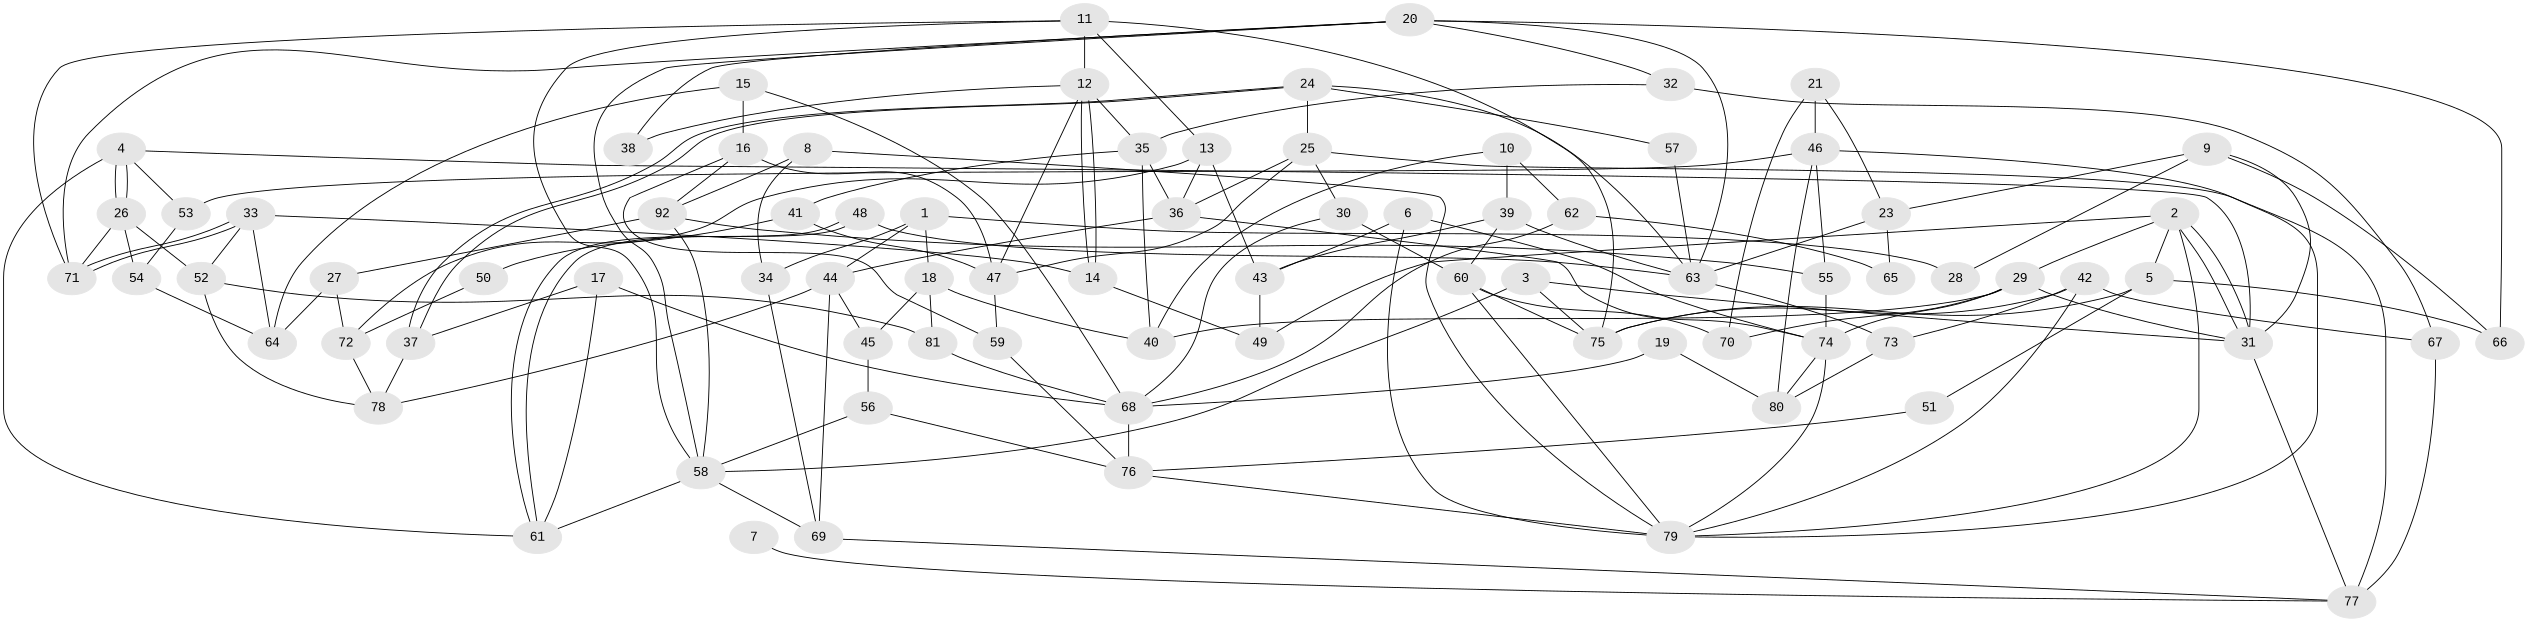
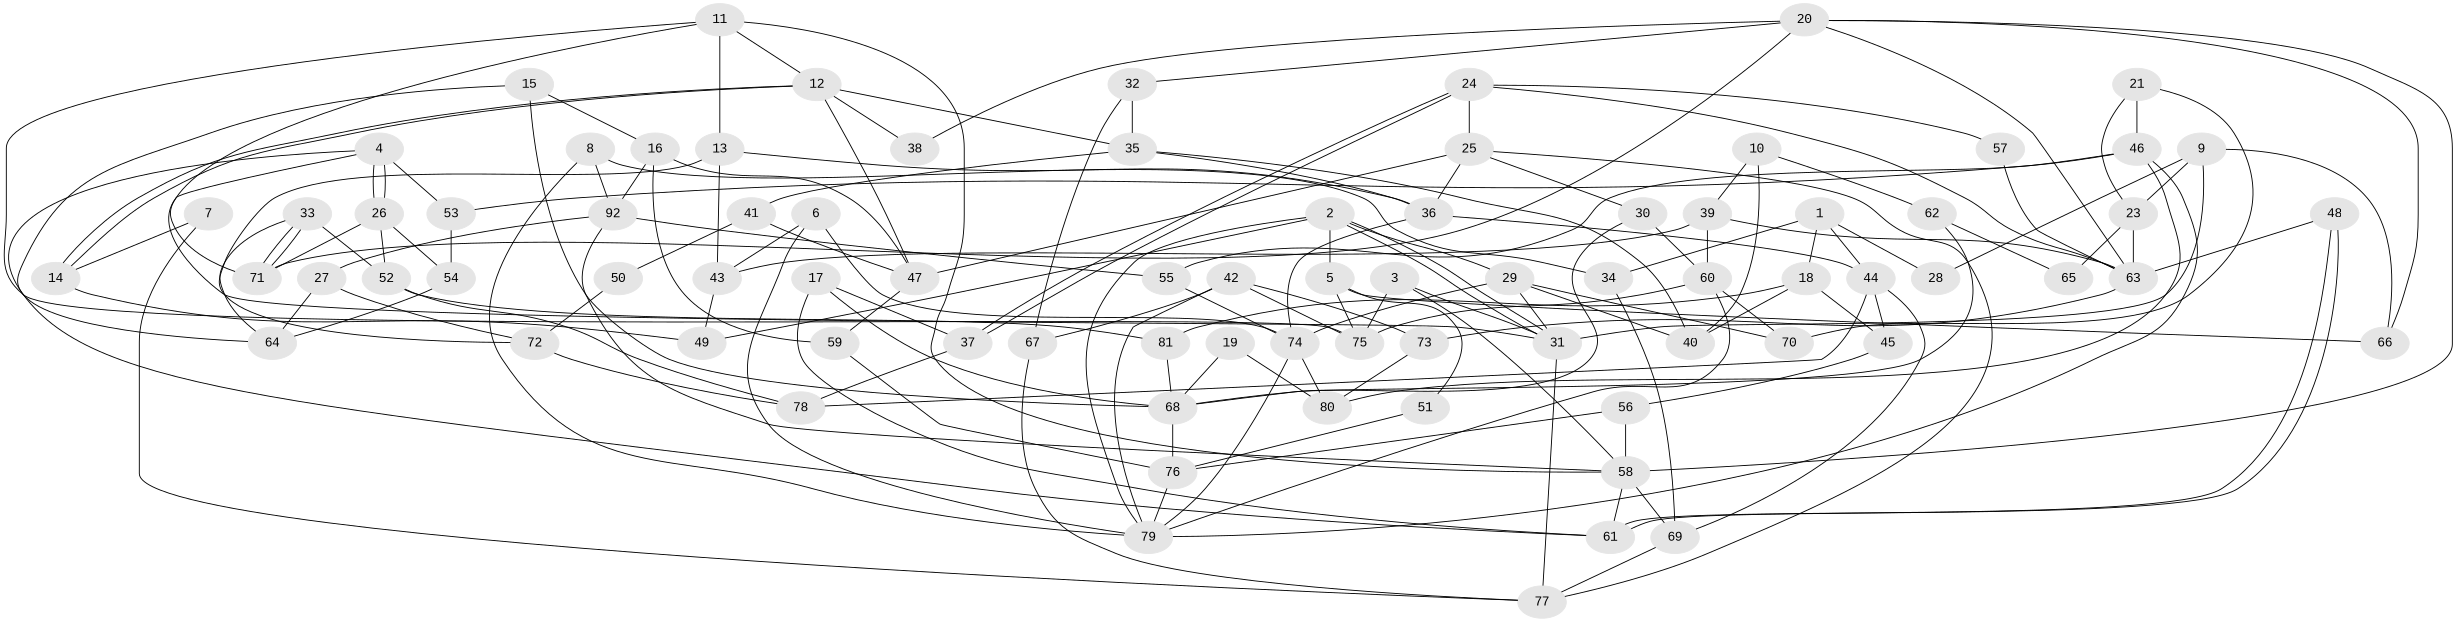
  graph {
    fontname="Liberation Mono"
    node [color=gray90 fontname="Liberation Mono" style=filled]
    edge [fontname="Liberation Mono"]
    1
    18
    28
    34
    44
    40
    45
    81
    69
    78
    2
    5
    29
    31
    49
    79
    75
    51
    66
    74
    70
    77
    3
    58
    61
    4
    26
    53
    71
    52
    54
    76
    6
    43
    80
    7
    14
    8
    n39 [label=92]
    27
    55
    9
    23
    63
    65
    10
    39
    62
    60
    68
    11
    12
    13
    35
    38
    47
    36
    72
    41
    59
    15
    16
    64
    17
    37
    56
    19
    20
    32
    67
    73
    21
    46
    24
    25
    57
    30
    33
    50
    42
    48
    1 -- 18
    1 -- 28
    1 -- 34
    1 -- 44
    18 -- 40
    18 -- 45
    18 -- 81
    34 -- 69
    44 -- 45
    44 -- 69
    44 -- 78
    45 -- 56
    81 -- 68
    69 -- 77
    2 -- 5
    2 -- 29
    2 -- 31
    2 -- 31
    2 -- 49
    2 -- 79
    5 -- 75
    5 -- 51
    5 -- 66
    29 -- 40
    29 -- 31
    29 -- 74
    29 -- 70
    31 -- 77
    51 -- 76
    74 -- 79
    74 -- 80
    3 -- 31
    3 -- 75
    3 -- 58
    58 -- 69
    58 -- 61
    4 -- 31
    4 -- 61
    4 -- 26
    4 -- 26
    4 -- 53
    26 -- 71
    26 -- 52
    26 -- 54
    53 -- 54
    52 -- 81
    52 -- 78
    54 -- 64
    76 -- 79
    6 -- 79
    6 -- 74
    6 -- 43
    43 -- 49
    7 -- 77
-   33 -- 14
+   7 -- 14
    14 -- 49
    8 -- 34
    8 -- 79
    8 -- n39
    n39 -- 58
    n39 -- 27
    n39 -- 55
    27 -- 72
    27 -- 64
    55 -- 74
    9 -- 28
    9 -- 31
    9 -- 66
    9 -- 23
    23 -- 63
    23 -- 65
    63 -- 73
    10 -- 40
    10 -- 39
    10 -- 62
    39 -- 43
    39 -- 63
    39 -- 60
    62 -- 65
    62 -- 68
    60 -- 79
    60 -- 75
    60 -- 70
    68 -- 76
    11 -- 75
    11 -- 58
    11 -- 71
    11 -- 12
    11 -- 13
    12 -- 14
    12 -- 14
    12 -- 35
    12 -- 38
    12 -- 47
    13 -- 43
    13 -- 36
    13 -- 72
    35 -- 40
    35 -- 36
    35 -- 41
    47 -- 59
    36 -- 44
    36 -- 74
    72 -- 78
    41 -- 47
    41 -- 50
    59 -- 76
    15 -- 68
    15 -- 16
    15 -- 64
    16 -- n39
    16 -- 47
    16 -- 59
    17 -- 61
    17 -- 68
    17 -- 37
    37 -- 78
    56 -- 58
    56 -- 76
    19 -- 80
    19 -- 68
    20 -- 66
    20 -- 58
    20 -- 71
    20 -- 63
    20 -- 38
    20 -- 32
    32 -- 35
    32 -- 67
    67 -- 77
    73 -- 80
    21 -- 70
    21 -- 23
    21 -- 46
    46 -- 79
    46 -- 53
    46 -- 80
    46 -- 55
    24 -- 63
    24 -- 37
    24 -- 37
    24 -- 25
    24 -- 57
    25 -- 77
    25 -- 47
    25 -- 36
    25 -- 30
    57 -- 63
    30 -- 60
    30 -- 68
    33 -- 71
    33 -- 71
    33 -- 52
    33 -- 64
    50 -- 72
    42 -- 79
    42 -- 75
    42 -- 67
    42 -- 73
    48 -- 61
    48 -- 61
    48 -- 63
  }
